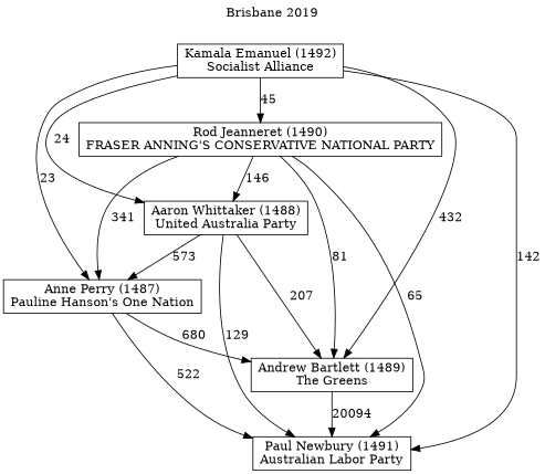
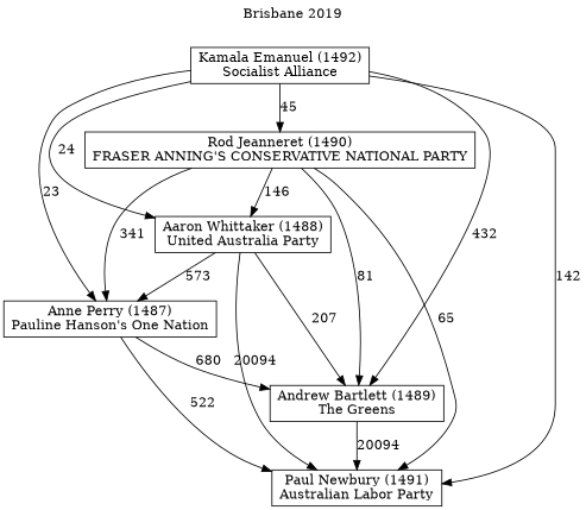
  digraph {
    label="Brisbane 2019"
    labelloc=t
    mclimit=10
    node [shape=box]
    n1 [label="Aaron Whittaker (1488)\nUnited Australia Party"]
    n2 [label="Andrew Bartlett (1489)\nThe Greens"]
    n3 [label="Anne Perry (1487)\nPauline Hanson's One Nation"]
    n4 [label="Paul Newbury (1491)\nAustralian Labor Party"]
    n5 [label="Kamala Emanuel (1492)\nSocialist Alliance"]
    n6 [label="Rod Jeanneret (1490)\nFRASER ANNING'S CONSERVATIVE NATIONAL PARTY"]
    n1 -> n2 [label=207]
    n1 -> n3 [label=573]
-   n1 -> n4 [label=129]
+   n1 -> n4 [label=20094]
    n2 -> n4 [label=20094]
    n3 -> n2 [label=680]
    n3 -> n4 [label=522]
    n5 -> n1 [label=24]
    n5 -> n2 [label=432]
    n5 -> n3 [label=23]
    n5 -> n4 [label=142]
    n5 -> n6 [label=45]
    n6 -> n1 [label=146]
    n6 -> n2 [label=81]
    n6 -> n3 [label=341]
    n6 -> n4 [label=65]
  }
